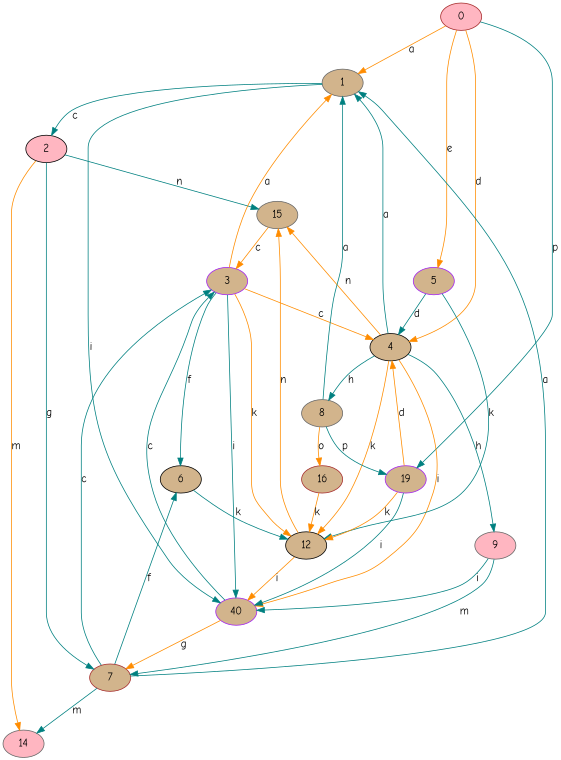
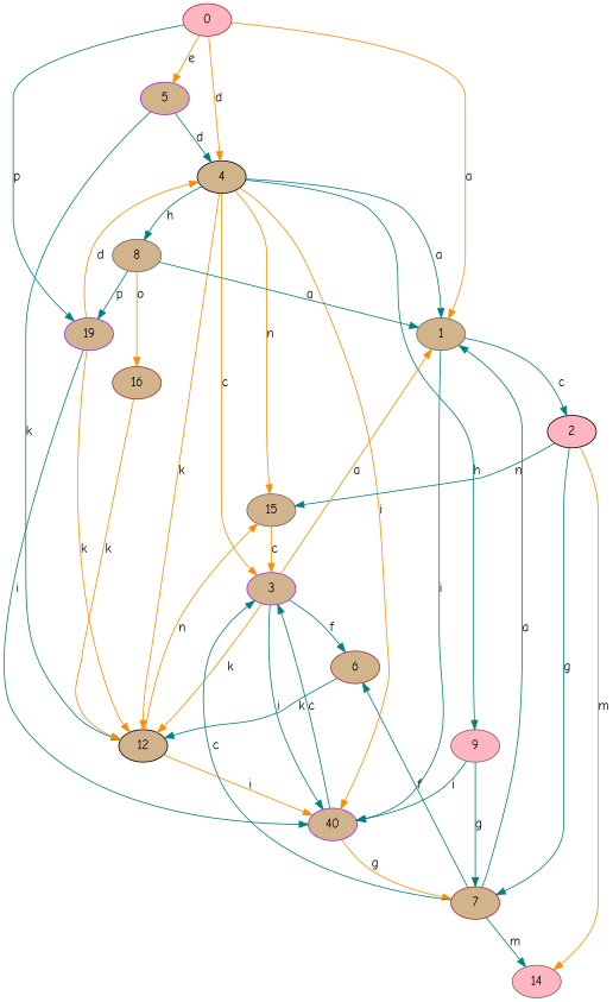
  strict digraph {
    fontname="Comic Neue"
    node [color=gray40 fillcolor=tan fontname="Comic Neue" style=filled]
    edge [color=teal fontname="Comic Neue"]
    0 [color=brown fillcolor=lightpink]
    1
    4 [color=black]
    5 [color=purple]
    19 [color=purple]
    2 [color=black fillcolor=lightpink]
    n7 [color=purple label=40]
    15
    3 [color=purple]
    12 [color=black]
    8
    9 [fillcolor=lightpink]
    7 [color=brown]
    14 [fillcolor=lightpink]
-   6 [color=black]
+   6 [color=brown]
    16 [color=brown]
    0 -> 1 [color=darkorange label=a]
    0 -> 4 [color=darkorange label=d]
    0 -> 5 [color=darkorange label=e]
    0 -> 19 [label=p]
    1 -> 2 [label=c]
    1 -> n7 [label=i]
    4 -> 1 [label=a]
    4 -> n7 [color=darkorange label=i]
    4 -> 15 [color=darkorange label=n]
-   3 -> 4 [color=darkorange label=c]
+   4 -> 3 [color=darkorange label=c]
    4 -> 12 [color=darkorange label=k]
    4 -> 8 [label=h]
    4 -> 9 [label=h]
    5 -> 4 [label=d]
    5 -> 12 [label=k]
    19 -> 4 [color=darkorange label=d]
    19 -> n7 [label=i]
    19 -> 12 [color=darkorange label=k]
    2 -> 15 [label=n]
    2 -> 7 [label=g]
    2 -> 14 [color=darkorange label=m]
    n7 -> 3 [label=c]
    n7 -> 7 [color=darkorange label=g]
    15 -> 3 [color=darkorange label=c]
    3 -> 1 [color=darkorange label=a]
    3 -> n7 [label=i]
    3 -> 12 [color=darkorange label=k]
    3 -> 6 [label=f]
    12 -> n7 [color=darkorange label=i]
    12 -> 15 [color=darkorange label=n]
    8 -> 1 [label=a]
    8 -> 19 [label=p]
    8 -> 16 [color=darkorange label=o]
    9 -> n7 [label=i]
-   9 -> 7 [label=m]
+   9 -> 7 [label=g]
    7 -> 1 [label=a]
    7 -> 3 [label=c]
    7 -> 14 [label=m]
    7 -> 6 [label=f]
    6 -> 12 [label=k]
    16 -> 12 [color=darkorange label=k]
  }
